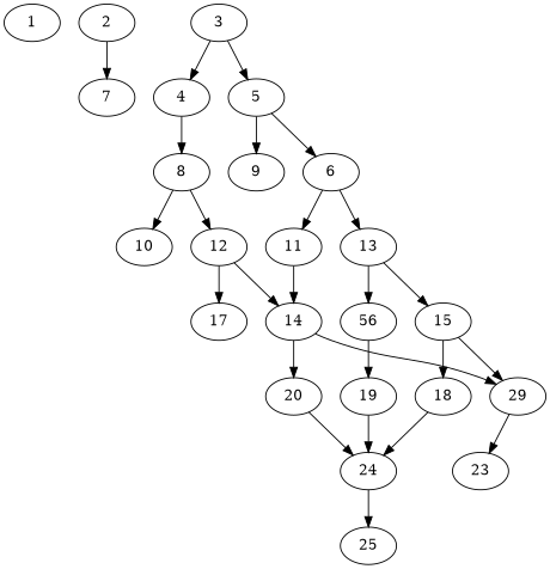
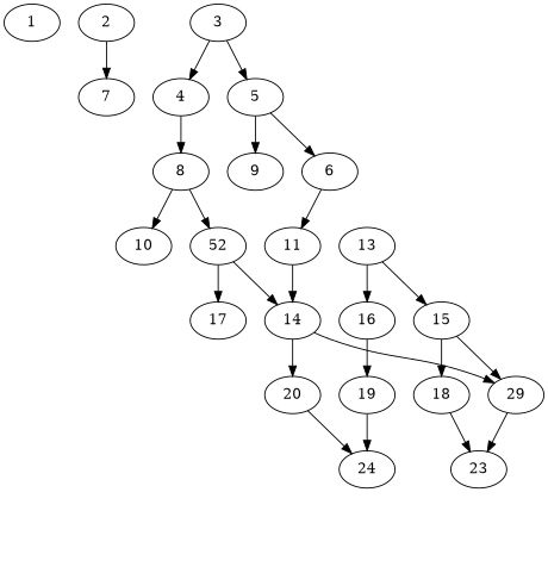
  digraph {
    node [alpha=0.12]
    1 [alpha=0.19 expect_size=32249856]
    2 [alpha=0.13 expect_size=7035904]
    7 [alpha=0.05 expect_size=42029056]
    3 [expect_size=36952064]
    4 [alpha=0.15 expect_size=30432256]
    5 [alpha=0.07 expect_size=6880256]
    8 [alpha=0.09 expect_size=43174912]
    6 [alpha=0.10 expect_size=46668800]
    9 [alpha=0.03 expect_size=46748672]
    10 [expect_size=31643648]
-   12 [alpha=0.06 expect_size=45082624]
+   12 [alpha=0.06 expect_size=45082624 label=52]
    11 [alpha=0.03 expect_size=48022528]
    13 [alpha=0.18 expect_size=28809216]
    14 [expect_size=9060352]
    17 [alpha=0.05 expect_size=36657152]
    15 [alpha=0.02 expect_size=45185024]
-   16 [alpha=0.15 expect_size=13863936 label=56]
+   16 [alpha=0.15 expect_size=13863936]
    20 [alpha=0.07 expect_size=27067392]
    n19 [alpha=0.04 expect_size=9313280 label=29]
    18 [alpha=0.08 expect_size=47647744]
    19 [alpha=0.02 expect_size=20521984]
    24 [alpha=0.14 expect_size=25626624]
    23 [expect_size=31503360]
-   25 [alpha=0.16 expect_size=7277568]
    2 -> 7
    3 -> 4
    3 -> 5
    4 -> 8
    5 -> 6
    5 -> 9
    8 -> 10
    8 -> 12
    6 -> 11
-   6 -> 13
    12 -> 14
    12 -> 17
    11 -> 14
    13 -> 15
    13 -> 16
    14 -> 20
    14 -> n19
    15 -> n19
    15 -> 18
    16 -> 19
    20 -> 24
    n19 -> 23
-   18 -> 24
+   18 -> 23
    19 -> 24
-   24 -> 25
  }
